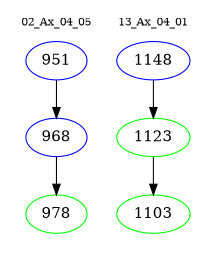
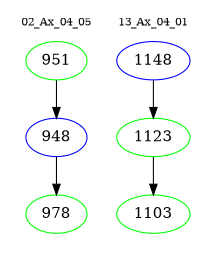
  digraph {
    node [color=blue]
    edge [color=black]
-   n1 [label=951]
-   n2 [label=968]
+   n1 [color=green label=951]
+   n2 [label=948]
    n3 [color=green label=978]
    n4 [label=1148]
    n5 [color=green label=1123]
    n6 [color=green label=1103]
    subgraph cluster_1 {
      color=white
      fontsize=10
      label="02_Ax_04_05"
      n1
      n2
      n3
    }
    subgraph cluster_2 {
      color=white
      fontsize=10
      label="13_Ax_04_01"
      n4
      n5
      n6
    }
    n1 -> n2
    n2 -> n3
    n4 -> n5
    n5 -> n6
  }
